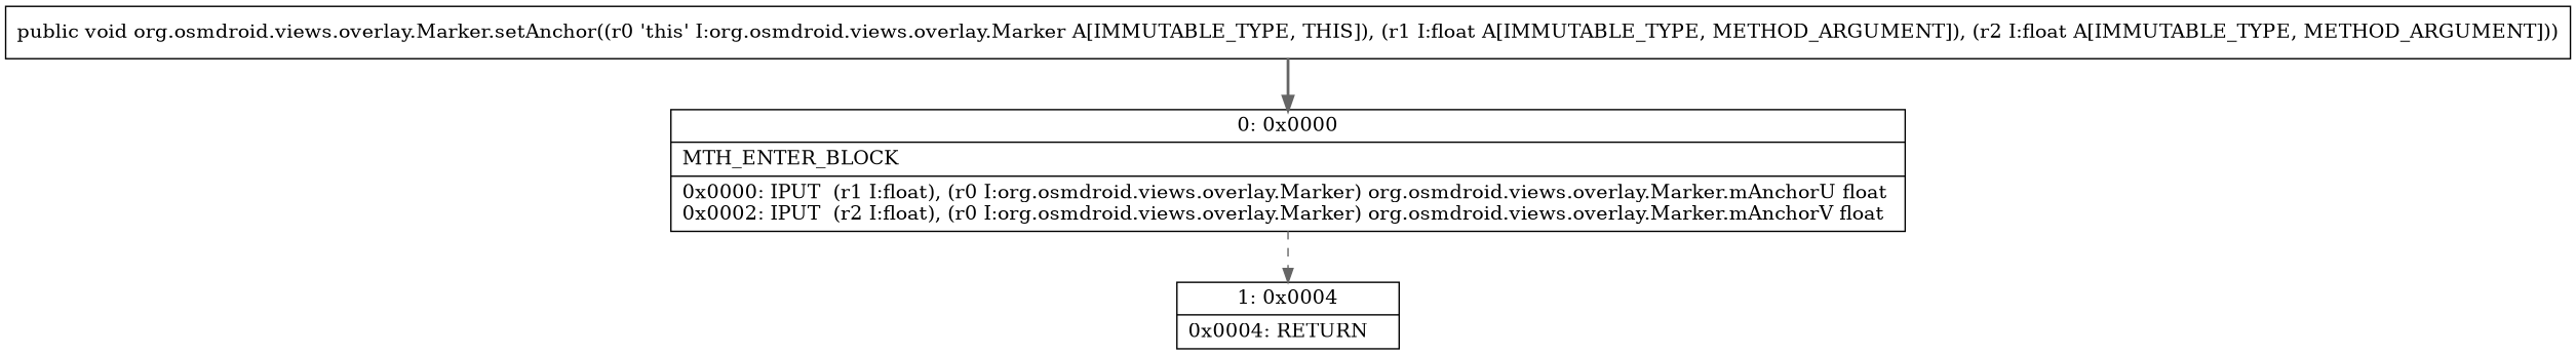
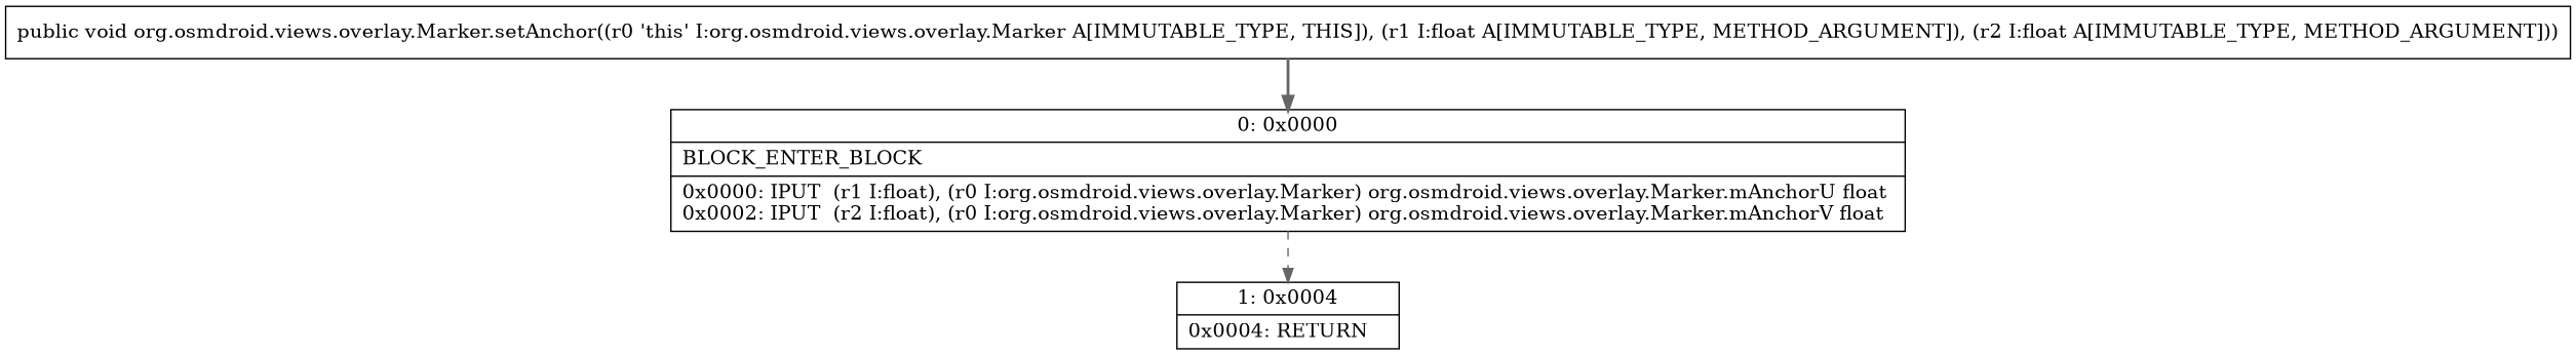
  digraph {
    node [shape=record]
    edge [color=gray40]
-   n1 [label="{0\:\ 0x0000|MTH_ENTER_BLOCK\l|0x0000: IPUT  (r1 I:float), (r0 I:org.osmdroid.views.overlay.Marker) org.osmdroid.views.overlay.Marker.mAnchorU float \l0x0002: IPUT  (r2 I:float), (r0 I:org.osmdroid.views.overlay.Marker) org.osmdroid.views.overlay.Marker.mAnchorV float \l}"]
+   n1 [label="{0\:\ 0x0000|BLOCK_ENTER_BLOCK\l|0x0000: IPUT  (r1 I:float), (r0 I:org.osmdroid.views.overlay.Marker) org.osmdroid.views.overlay.Marker.mAnchorU float \l0x0002: IPUT  (r2 I:float), (r0 I:org.osmdroid.views.overlay.Marker) org.osmdroid.views.overlay.Marker.mAnchorV float \l}"]
    n2 [label="{1\:\ 0x0004|0x0004: RETURN   \l}"]
    n3 [label="{public void org.osmdroid.views.overlay.Marker.setAnchor((r0 'this' I:org.osmdroid.views.overlay.Marker A[IMMUTABLE_TYPE, THIS]), (r1 I:float A[IMMUTABLE_TYPE, METHOD_ARGUMENT]), (r2 I:float A[IMMUTABLE_TYPE, METHOD_ARGUMENT])) }"]
    n1 -> n2 [style=dashed]
    n3 -> n1 [style=bold]
  }
